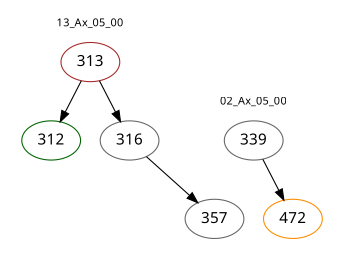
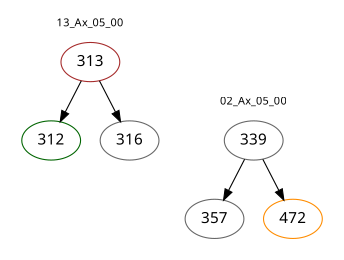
  digraph {
    fontname="Noto Sans"
    node [color=gray40 fontname="Noto Sans"]
    edge [color=black fontname="Noto Sans"]
    n1 [color=brown label=313]
    n2 [color=darkgreen label=312]
    n3 [label=316]
    n4 [label=339]
    n5 [color=darkorange label=472]
    n6 [label=357]
    subgraph cluster_1 {
      color=white
      fontsize=10
      label="13_Ax_05_00"
      n1
      n2
      n3
    }
    subgraph cluster_2 {
      color=white
      fontsize=10
      label="02_Ax_05_00"
      n4
      n5
      n6
    }
    n1 -> n2
    n1 -> n3
    n4 -> n5
-   n3 -> n6
+   n4 -> n6
  }
